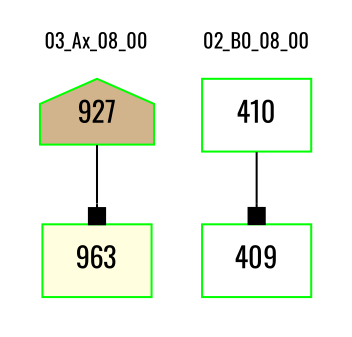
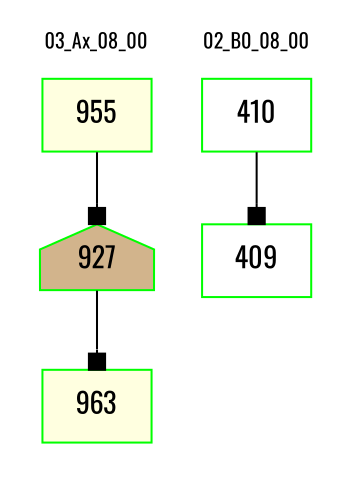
  digraph {
    fontname=Oswald
    node [color=green fillcolor=lightyellow fontname=Oswald shape=box style=filled]
    edge [arrowhead=box color=black fontname=Oswald]
+   n1 [label=955]
    n2 [fillcolor=tan label=927 shape=house]
    n3 [label=963]
    n4 [fillcolor=white label=410]
    n5 [fillcolor=white label=409]
    subgraph cluster_1 {
      color=white
      fontsize=10
      label="03_Ax_08_00"
+     n1
      n2
      n3
    }
    subgraph cluster_2 {
      color=white
      fontsize=10
      label="02_B0_08_00"
      n4
      n5
    }
+   n1 -> n2
    n2 -> n3
    n4 -> n5
  }
